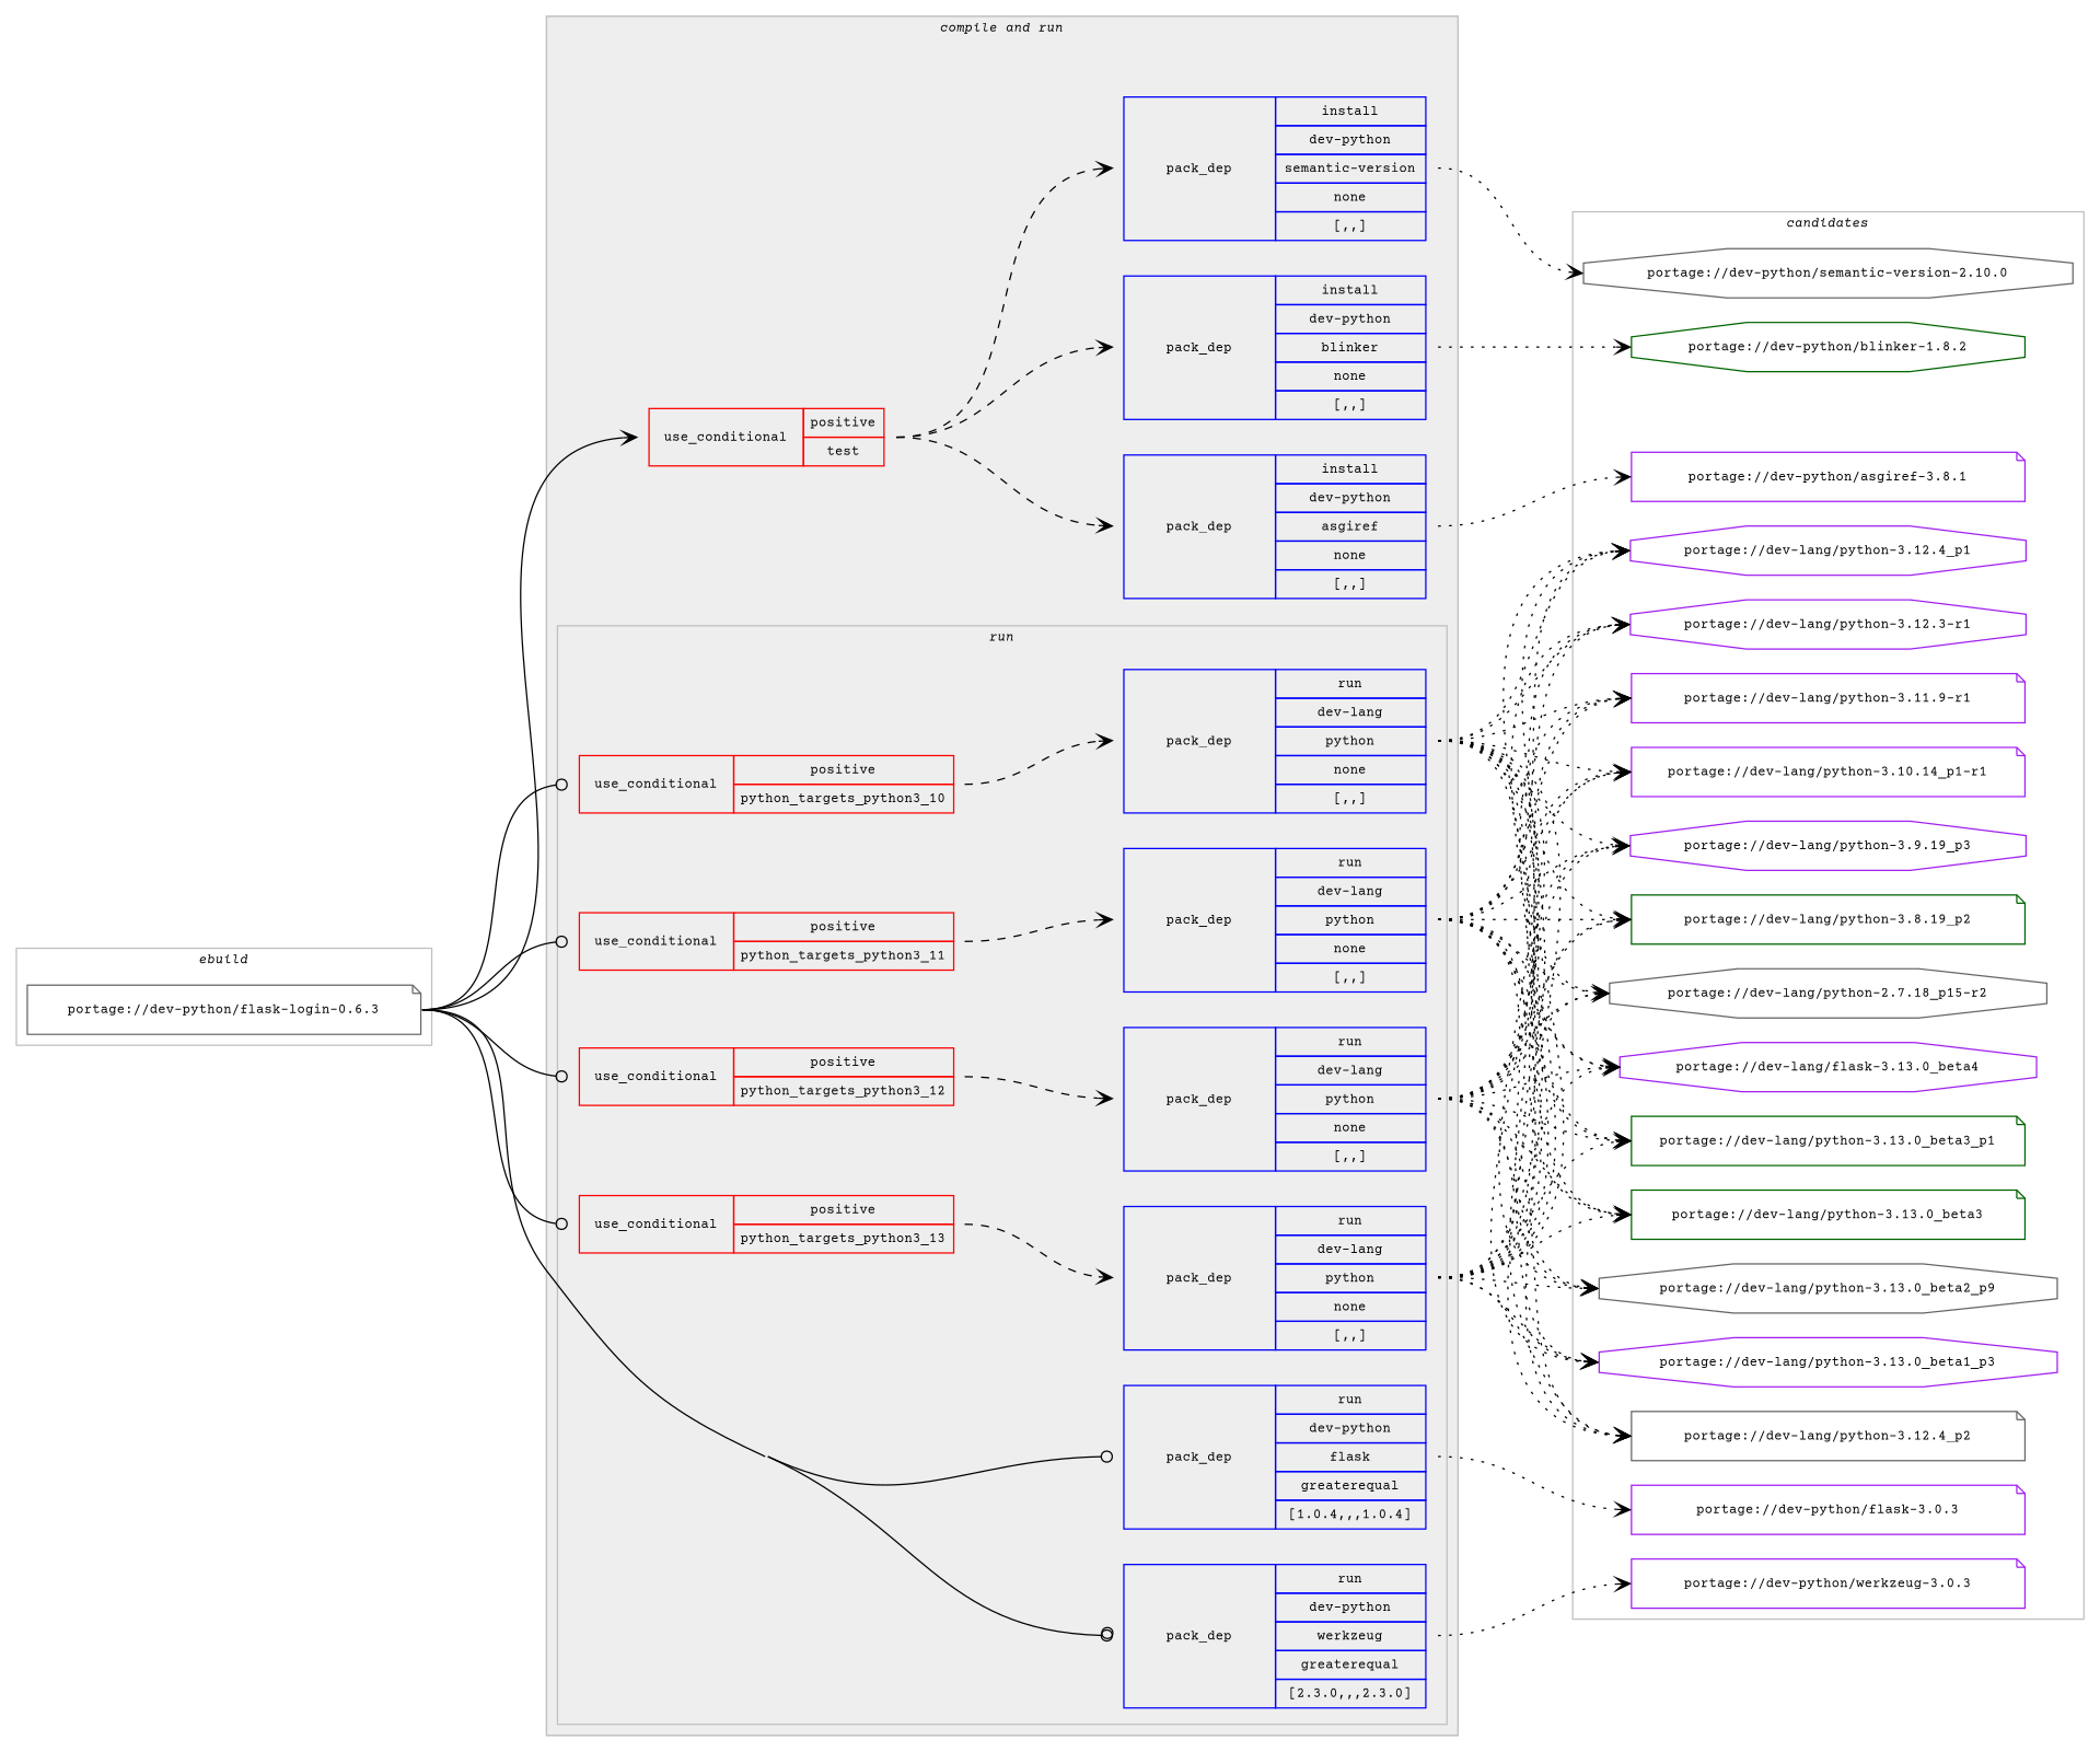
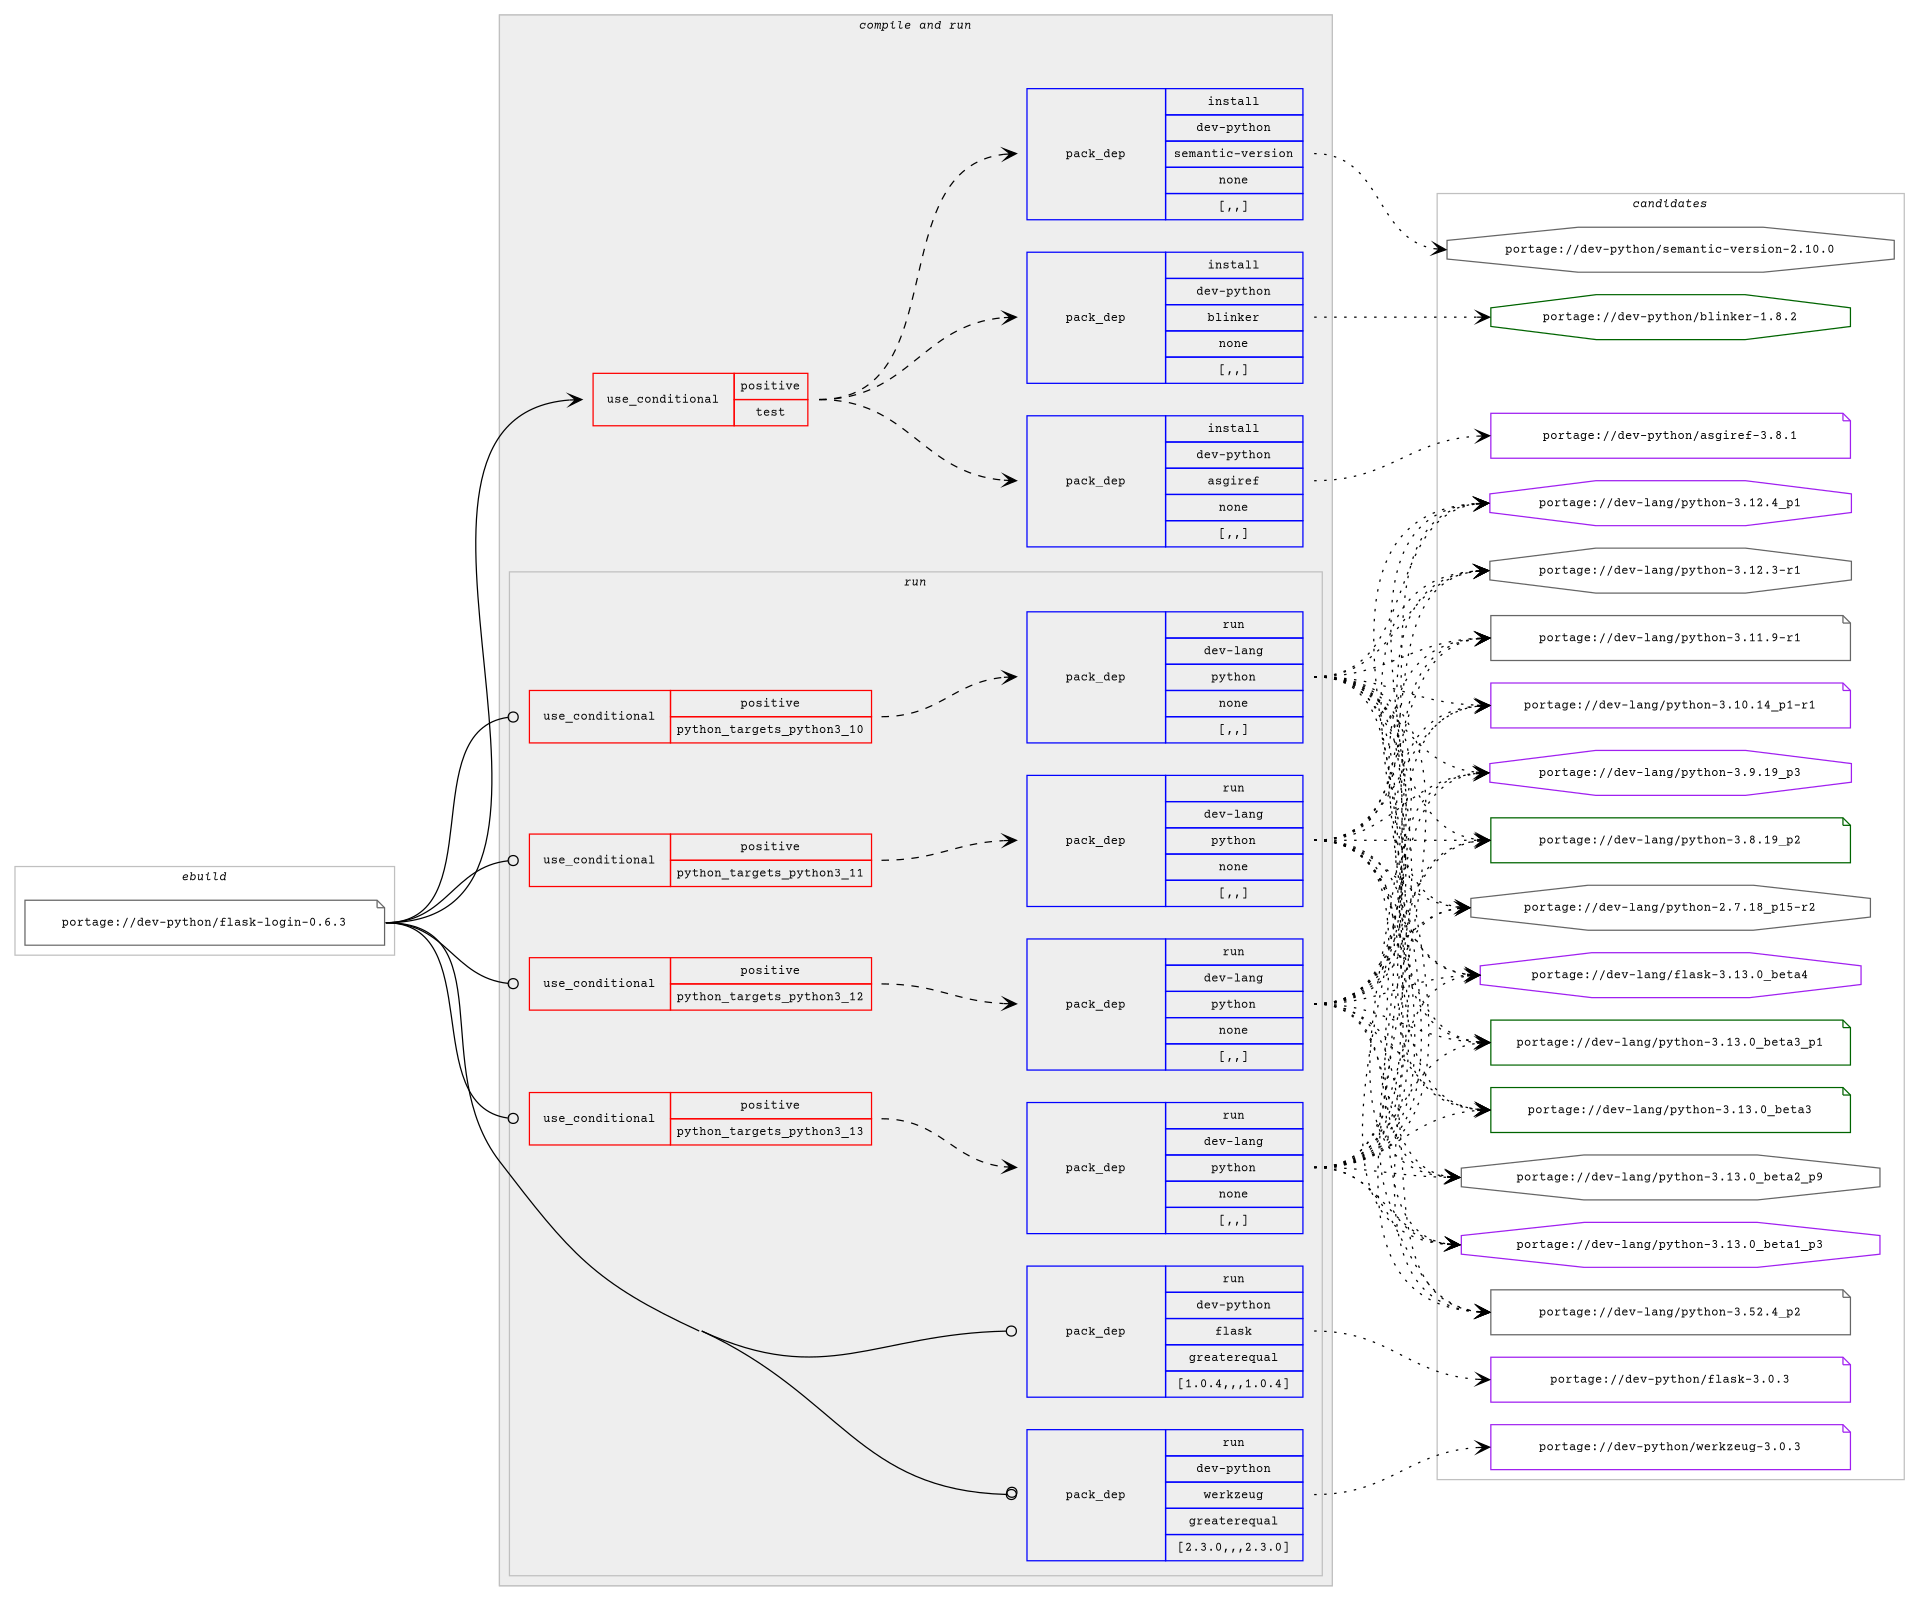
  digraph {
    compound=true
    concentrate=true
    fontname="Courier Prime"
    fontsize=10
    newrank=true
    rankdir=LR
    ranksep=1.5
    node [color=blue fontname="Courier Prime" fontsize=10 shape=none]
    edge [arrowhead=vee fontname="Courier Prime" headport=w style=dotted tailport=e weight=100]
    n1 [color=gray40 label="portage://dev-python/flask-login-0.6.3" shape=note width=4]
    n2 [label=<<TABLE BORDER="0" CELLBORDER="1" CELLSPACING="0" CELLPADDING="4" WIDTH="220"><TR><TD ROWSPAN="6" CELLPADDING="30">pack_dep</TD></TR><TR><TD WIDTH="110">install</TD></TR><TR><TD>dev-python</TD></TR><TR><TD>asgiref</TD></TR><TR><TD>none</TD></TR><TR><TD>[,,]</TD></TR></TABLE>>]
    n3 [label=<<TABLE BORDER="0" CELLBORDER="1" CELLSPACING="0" CELLPADDING="4" WIDTH="220"><TR><TD ROWSPAN="6" CELLPADDING="30">pack_dep</TD></TR><TR><TD WIDTH="110">install</TD></TR><TR><TD>dev-python</TD></TR><TR><TD>blinker</TD></TR><TR><TD>none</TD></TR><TR><TD>[,,]</TD></TR></TABLE>>]
    n4 [label=<<TABLE BORDER="0" CELLBORDER="1" CELLSPACING="0" CELLPADDING="4" WIDTH="220"><TR><TD ROWSPAN="6" CELLPADDING="30">pack_dep</TD></TR><TR><TD WIDTH="110">install</TD></TR><TR><TD>dev-python</TD></TR><TR><TD>semantic-version</TD></TR><TR><TD>none</TD></TR><TR><TD>[,,]</TD></TR></TABLE>>]
    n5 [color=red label=<<TABLE BORDER="0" CELLBORDER="1" CELLSPACING="0" CELLPADDING="4"><TR><TD ROWSPAN="3" CELLPADDING="10">use_conditional</TD></TR><TR><TD>positive</TD></TR><TR><TD>test</TD></TR></TABLE>>]
    n6 [label=<<TABLE BORDER="0" CELLBORDER="1" CELLSPACING="0" CELLPADDING="4" WIDTH="220"><TR><TD ROWSPAN="6" CELLPADDING="30">pack_dep</TD></TR><TR><TD WIDTH="110">run</TD></TR><TR><TD>dev-lang</TD></TR><TR><TD>python</TD></TR><TR><TD>none</TD></TR><TR><TD>[,,]</TD></TR></TABLE>>]
    n7 [color=red label=<<TABLE BORDER="0" CELLBORDER="1" CELLSPACING="0" CELLPADDING="4"><TR><TD ROWSPAN="3" CELLPADDING="10">use_conditional</TD></TR><TR><TD>positive</TD></TR><TR><TD>python_targets_python3_10</TD></TR></TABLE>>]
    n8 [label=<<TABLE BORDER="0" CELLBORDER="1" CELLSPACING="0" CELLPADDING="4" WIDTH="220"><TR><TD ROWSPAN="6" CELLPADDING="30">pack_dep</TD></TR><TR><TD WIDTH="110">run</TD></TR><TR><TD>dev-lang</TD></TR><TR><TD>python</TD></TR><TR><TD>none</TD></TR><TR><TD>[,,]</TD></TR></TABLE>>]
    n9 [color=red label=<<TABLE BORDER="0" CELLBORDER="1" CELLSPACING="0" CELLPADDING="4"><TR><TD ROWSPAN="3" CELLPADDING="10">use_conditional</TD></TR><TR><TD>positive</TD></TR><TR><TD>python_targets_python3_11</TD></TR></TABLE>>]
    n10 [label=<<TABLE BORDER="0" CELLBORDER="1" CELLSPACING="0" CELLPADDING="4" WIDTH="220"><TR><TD ROWSPAN="6" CELLPADDING="30">pack_dep</TD></TR><TR><TD WIDTH="110">run</TD></TR><TR><TD>dev-lang</TD></TR><TR><TD>python</TD></TR><TR><TD>none</TD></TR><TR><TD>[,,]</TD></TR></TABLE>>]
    n11 [color=red label=<<TABLE BORDER="0" CELLBORDER="1" CELLSPACING="0" CELLPADDING="4"><TR><TD ROWSPAN="3" CELLPADDING="10">use_conditional</TD></TR><TR><TD>positive</TD></TR><TR><TD>python_targets_python3_12</TD></TR></TABLE>>]
    n12 [label=<<TABLE BORDER="0" CELLBORDER="1" CELLSPACING="0" CELLPADDING="4" WIDTH="220"><TR><TD ROWSPAN="6" CELLPADDING="30">pack_dep</TD></TR><TR><TD WIDTH="110">run</TD></TR><TR><TD>dev-lang</TD></TR><TR><TD>python</TD></TR><TR><TD>none</TD></TR><TR><TD>[,,]</TD></TR></TABLE>>]
    n13 [color=red label=<<TABLE BORDER="0" CELLBORDER="1" CELLSPACING="0" CELLPADDING="4"><TR><TD ROWSPAN="3" CELLPADDING="10">use_conditional</TD></TR><TR><TD>positive</TD></TR><TR><TD>python_targets_python3_13</TD></TR></TABLE>>]
    n14 [label=<<TABLE BORDER="0" CELLBORDER="1" CELLSPACING="0" CELLPADDING="4" WIDTH="220"><TR><TD ROWSPAN="6" CELLPADDING="30">pack_dep</TD></TR><TR><TD WIDTH="110">run</TD></TR><TR><TD>dev-python</TD></TR><TR><TD>flask</TD></TR><TR><TD>greaterequal</TD></TR><TR><TD>[1.0.4,,,1.0.4]</TD></TR></TABLE>>]
    n15 [label=<<TABLE BORDER="0" CELLBORDER="1" CELLSPACING="0" CELLPADDING="4" WIDTH="220"><TR><TD ROWSPAN="6" CELLPADDING="30">pack_dep</TD></TR><TR><TD WIDTH="110">run</TD></TR><TR><TD>dev-python</TD></TR><TR><TD>werkzeug</TD></TR><TR><TD>greaterequal</TD></TR><TR><TD>[2.3.0,,,2.3.0]</TD></TR></TABLE>>]
    n16 [color=purple label="portage://dev-python/asgiref-3.8.1" shape=note width=4]
    n17 [color=darkgreen label="portage://dev-python/blinker-1.8.2" shape=octagon width=4]
    n18 [color=gray40 label="portage://dev-python/semantic-version-2.10.0" shape=octagon width=4]
    n19 [color=purple label="portage://dev-lang/flask-3.13.0_beta4" shape=octagon width=4]
    n20 [color=darkgreen label="portage://dev-lang/python-3.13.0_beta3_p1" shape=note width=4]
    n21 [color=darkgreen label="portage://dev-lang/python-3.13.0_beta3" shape=note width=4]
    n22 [color=gray40 label="portage://dev-lang/python-3.13.0_beta2_p9" shape=octagon width=4]
    n23 [color=purple label="portage://dev-lang/python-3.13.0_beta1_p3" shape=octagon width=4]
-   n24 [color=gray40 label="portage://dev-lang/python-3.12.4_p2" shape=note width=4]
+   n24 [color=gray40 label="portage://dev-lang/python-3.52.4_p2" shape=note width=4]
    n25 [color=purple label="portage://dev-lang/python-3.12.4_p1" shape=octagon width=4]
-   n26 [color=purple label="portage://dev-lang/python-3.12.3-r1" shape=octagon width=4]
-   n27 [color=purple label="portage://dev-lang/python-3.11.9-r1" shape=note width=4]
+   n26 [color=gray40 label="portage://dev-lang/python-3.12.3-r1" shape=octagon width=4]
+   n27 [color=gray40 label="portage://dev-lang/python-3.11.9-r1" shape=note width=4]
    n28 [color=purple label="portage://dev-lang/python-3.10.14_p1-r1" shape=note width=4]
    n29 [color=purple label="portage://dev-lang/python-3.9.19_p3" shape=octagon width=4]
    n30 [color=darkgreen label="portage://dev-lang/python-3.8.19_p2" shape=note width=4]
    n31 [color=gray40 label="portage://dev-lang/python-2.7.18_p15-r2" shape=octagon width=4]
    n32 [color=purple label="portage://dev-python/flask-3.0.3" shape=note width=4]
    n33 [color=purple label="portage://dev-python/werkzeug-3.0.3" shape=note width=4]
    subgraph cluster_1 {
      color=gray
      label=<<i>ebuild</i>>
      n1
    }
    subgraph cluster_2 {
      color=gray
      label=<<i>dependencies</i>>
      subgraph cluster_3 {
        color=gray
        fillcolor="#eeeeee"
        label=<<i>compile</i>>
        style=filled
        subgraph sub_4 {
          color=gray
          fillcolor="#eeeeee"
          label=<<i>compile</i>>
          style=filled
          n5
          subgraph sub_5 {
            color=gray
            fillcolor="#eeeeee"
            label=<<i>compile</i>>
            style=filled
            n2
          }
          subgraph sub_6 {
            color=gray
            fillcolor="#eeeeee"
            label=<<i>compile</i>>
            style=filled
            n3
          }
          subgraph sub_7 {
            color=gray
            fillcolor="#eeeeee"
            label=<<i>compile</i>>
            style=filled
            n4
          }
        }
      }
      subgraph cluster_8 {
        color=gray
        fillcolor="#eeeeee"
        label=<<i>compile and run</i>>
        style=filled
      }
      subgraph cluster_9 {
        color=gray
        fillcolor="#eeeeee"
        label=<<i>run</i>>
        style=filled
        subgraph sub_10 {
          color=gray
          fillcolor="#eeeeee"
          label=<<i>run</i>>
          style=filled
          n7
          subgraph sub_11 {
            color=gray
            fillcolor="#eeeeee"
            label=<<i>run</i>>
            style=filled
            n6
          }
        }
        subgraph sub_12 {
          color=gray
          fillcolor="#eeeeee"
          label=<<i>run</i>>
          style=filled
          n9
          subgraph sub_13 {
            color=gray
            fillcolor="#eeeeee"
            label=<<i>run</i>>
            style=filled
            n8
          }
        }
        subgraph sub_14 {
          color=gray
          fillcolor="#eeeeee"
          label=<<i>run</i>>
          style=filled
          n11
          subgraph sub_15 {
            color=gray
            fillcolor="#eeeeee"
            label=<<i>run</i>>
            style=filled
            n10
          }
        }
        subgraph sub_16 {
          color=gray
          fillcolor="#eeeeee"
          label=<<i>run</i>>
          style=filled
          n13
          subgraph sub_17 {
            color=gray
            fillcolor="#eeeeee"
            label=<<i>run</i>>
            style=filled
            n12
          }
        }
        subgraph sub_18 {
          color=gray
          fillcolor="#eeeeee"
          label=<<i>run</i>>
          style=filled
          n14
        }
        subgraph sub_19 {
          color=gray
          fillcolor="#eeeeee"
          label=<<i>run</i>>
          style=filled
          n15
        }
      }
    }
    subgraph cluster_20 {
      color=gray
      label=<<i>candidates</i>>
      rank=same
      subgraph sub_21 {
        color=black
        label=<<i>candidates</i>>
        nodesep=1
        rank=same
        n16
      }
      subgraph sub_22 {
        color=black
        label=<<i>candidates</i>>
        nodesep=1
        rank=same
        n17
      }
      subgraph sub_23 {
        color=black
        label=<<i>candidates</i>>
        nodesep=1
        rank=same
        n18
      }
      subgraph sub_24 {
        color=black
        label=<<i>candidates</i>>
        nodesep=1
        rank=same
        n19
        n20
        n21
        n22
        n23
        n24
        n25
        n26
        n27
        n28
        n29
        n30
        n31
      }
      subgraph sub_25 {
        color=black
        label=<<i>candidates</i>>
        nodesep=1
        rank=same
        n19
        n20
        n21
        n22
        n23
        n24
        n25
        n26
        n27
        n28
        n29
        n30
        n31
      }
      subgraph sub_26 {
        color=black
        label=<<i>candidates</i>>
        nodesep=1
        rank=same
        n19
        n20
        n21
        n22
        n23
        n24
        n25
        n26
        n27
        n28
        n29
        n30
        n31
      }
      subgraph sub_27 {
        color=black
        label=<<i>candidates</i>>
        nodesep=1
        rank=same
        n19
        n20
        n21
        n22
        n23
        n24
        n25
        n26
        n27
        n28
        n29
        n30
        n31
      }
      subgraph sub_28 {
        color=black
        label=<<i>candidates</i>>
        nodesep=1
        rank=same
        n32
      }
      subgraph sub_29 {
        color=black
        label=<<i>candidates</i>>
        nodesep=1
        rank=same
        n33
      }
    }
    n1 -> n5 [style=solid weight=20]
    n1 -> n7 [arrowhead=odot style=solid weight=20]
    n1 -> n9 [arrowhead=odot style=solid weight=20]
    n1 -> n11 [arrowhead=odot style=solid weight=20]
    n1 -> n13 [arrowhead=odot style=solid weight=20]
    n1 -> n14 [arrowhead=odot style=solid weight=20]
    n1 -> n15 [arrowhead=odot style=solid weight=20]
    n2 -> n16
    n3 -> n17
    n4 -> n18
    n5 -> n2 [style=dashed weight=20]
    n5 -> n3 [style=dashed weight=20]
    n5 -> n4 [style=dashed weight=20]
    n6 -> n19
    n6 -> n20
    n6 -> n21
    n6 -> n22
    n6 -> n23
    n6 -> n24
    n6 -> n25
    n6 -> n26
    n6 -> n27
    n6 -> n28
    n6 -> n29
    n6 -> n30
    n6 -> n31
    n7 -> n6 [style=dashed weight=20]
    n8 -> n19
    n8 -> n20
    n8 -> n21
    n8 -> n22
    n8 -> n23
    n8 -> n24
    n8 -> n25
    n8 -> n26
    n8 -> n27
    n8 -> n28
    n8 -> n29
    n8 -> n30
    n8 -> n31
    n9 -> n8 [style=dashed weight=20]
    n10 -> n19
    n10 -> n20
    n10 -> n21
    n10 -> n22
    n10 -> n23
    n10 -> n24
    n10 -> n25
    n10 -> n26
    n10 -> n27
    n10 -> n28
    n10 -> n29
    n10 -> n30
    n10 -> n31
    n11 -> n10 [style=dashed weight=20]
    n12 -> n19
    n12 -> n20
    n12 -> n21
    n12 -> n22
    n12 -> n23
    n12 -> n24
    n12 -> n25
    n12 -> n26
    n12 -> n27
    n12 -> n28
    n12 -> n29
    n12 -> n30
    n12 -> n31
    n13 -> n12 [style=dashed weight=20]
    n14 -> n32
    n15 -> n33
  }
